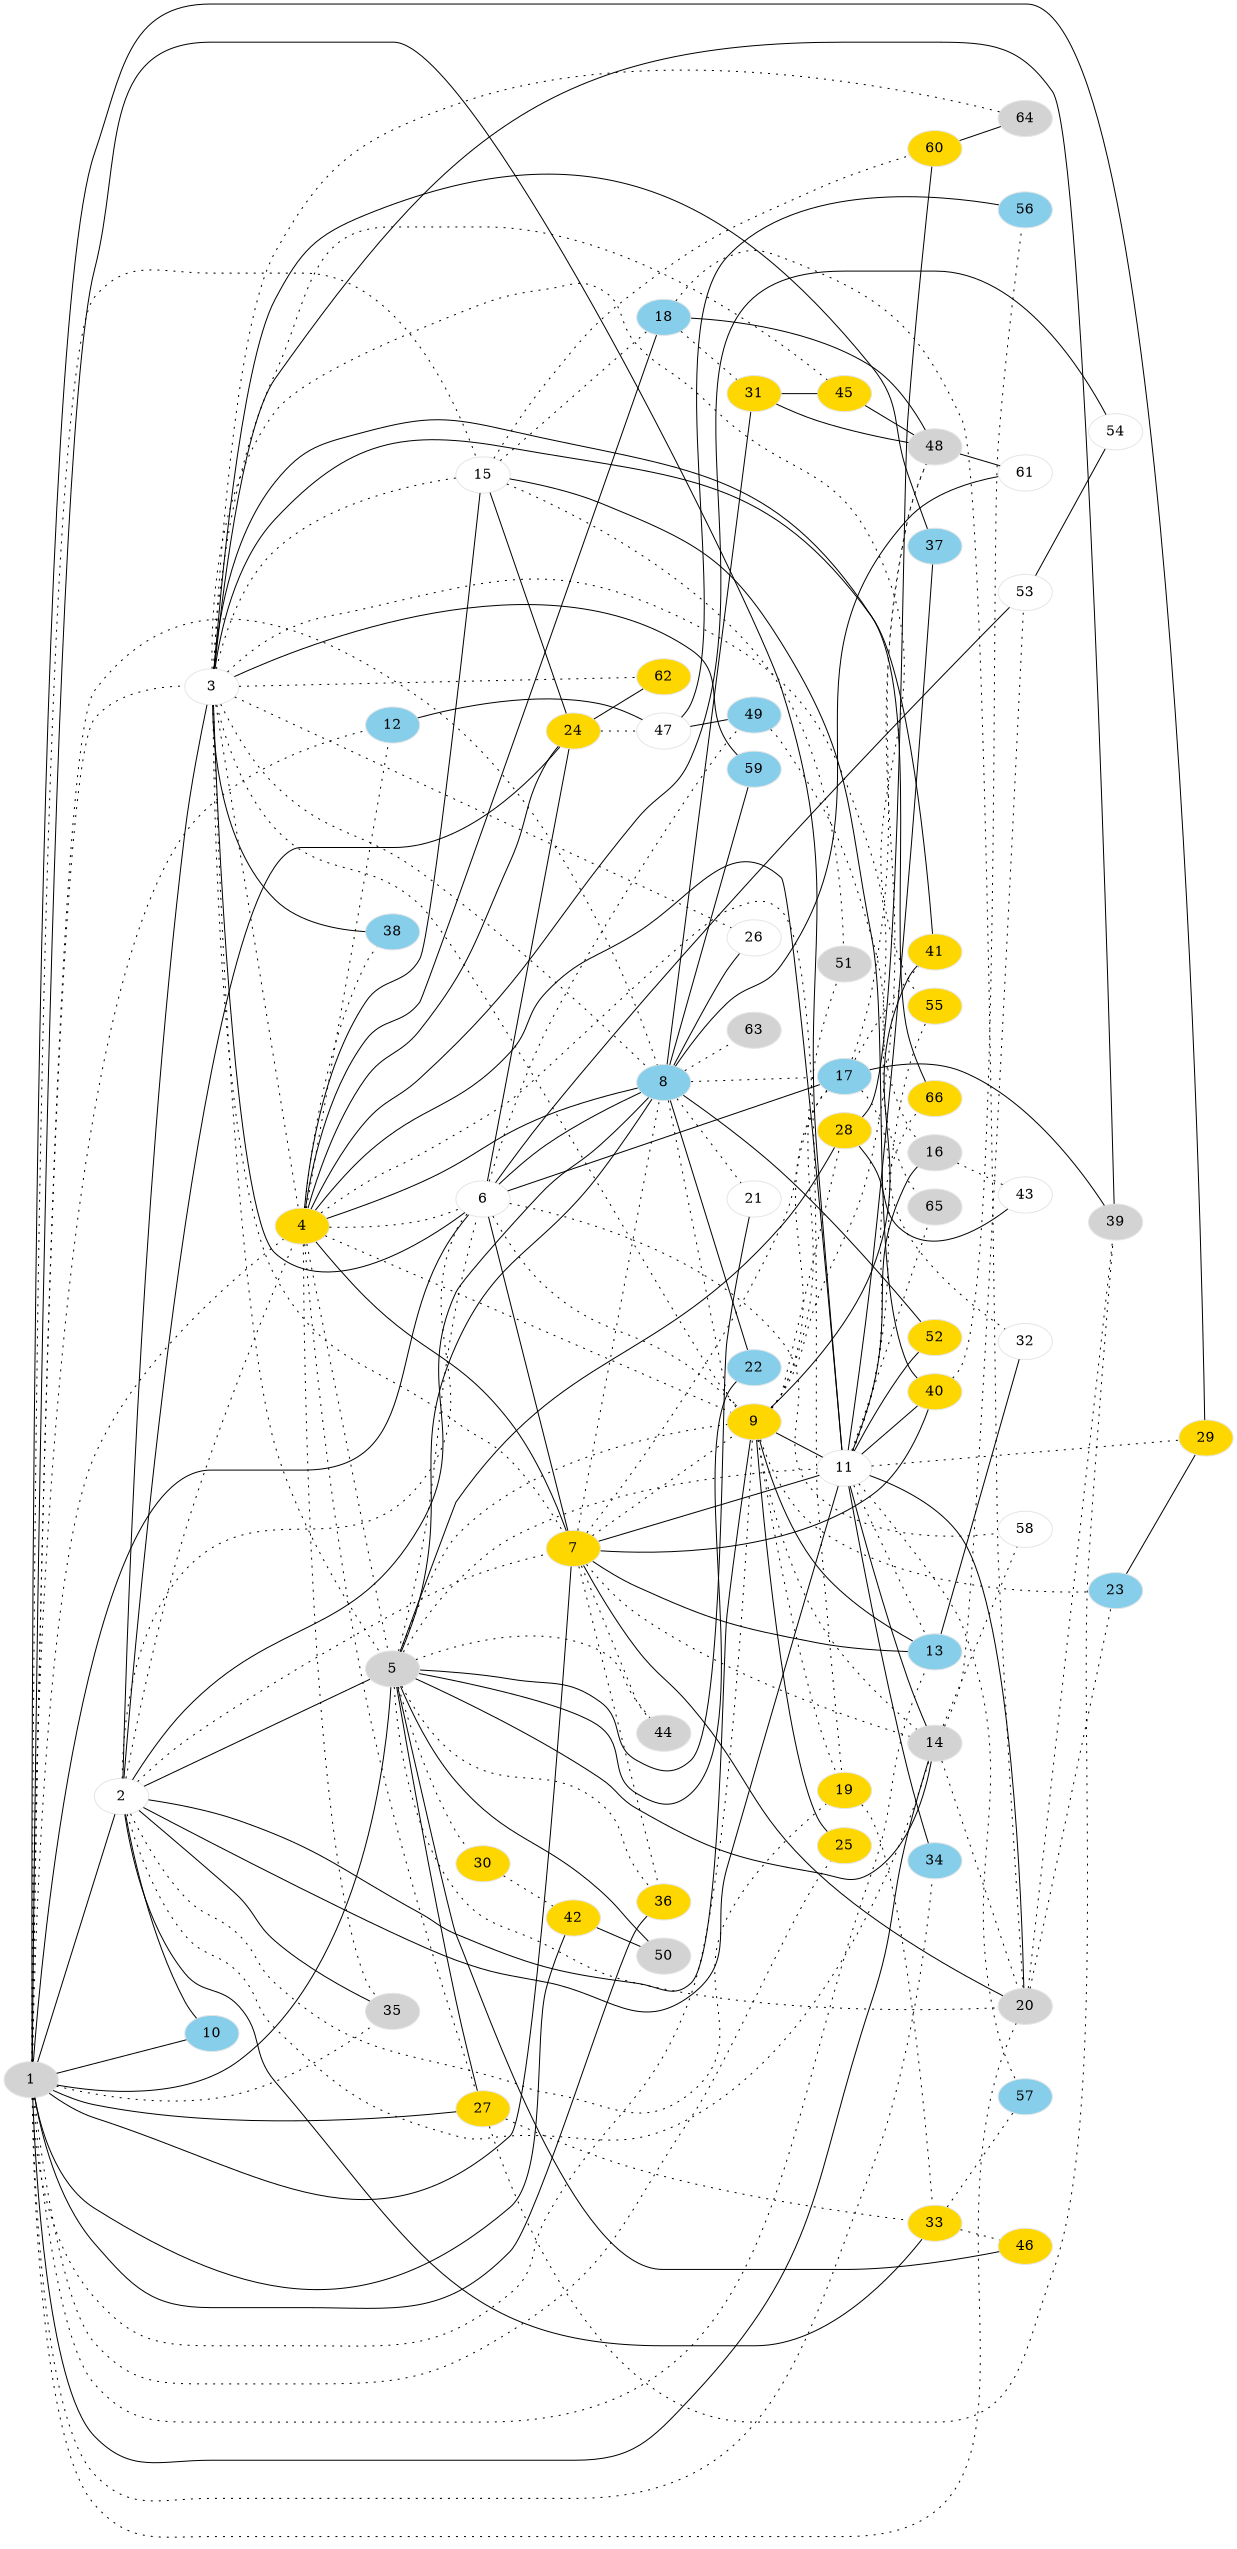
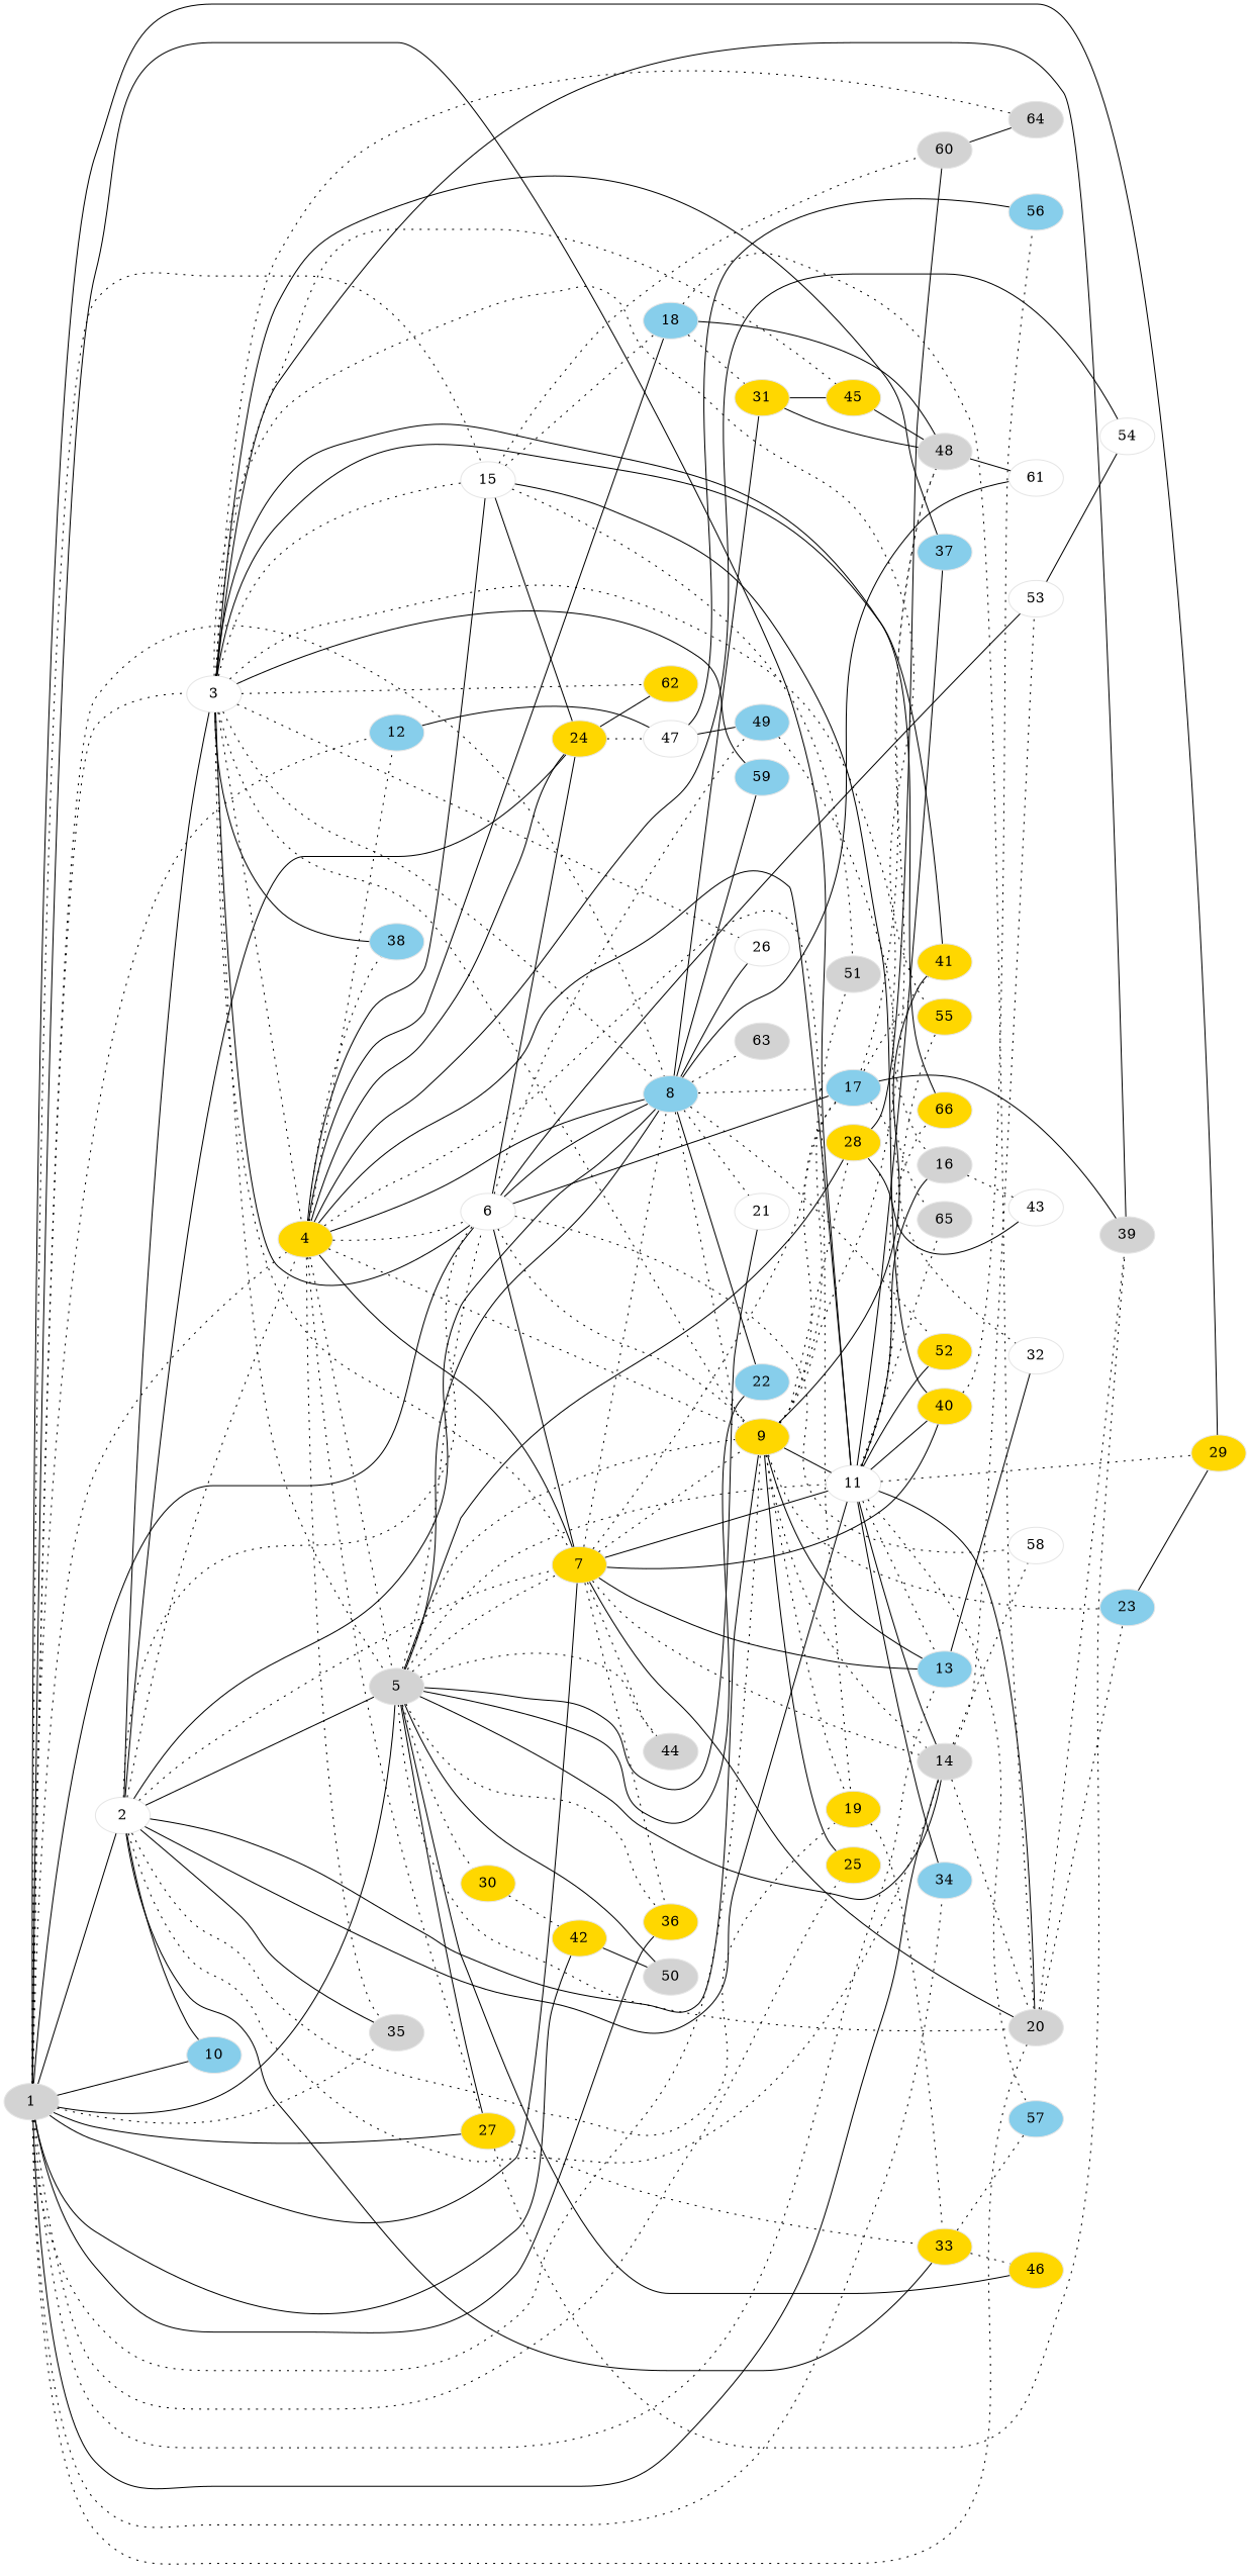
  graph {
    fontname="DejaVu Serif"
    rankdir=LR
    node [color=gray90 fillcolor=gold fontname="DejaVu Serif" style=filled]
    edge [fontname="DejaVu Serif" style=dotted weight=1.0]
    1 [fillcolor=lightgrey]
    2 [fillcolor=white]
    3 [fillcolor=white]
    4
    5 [fillcolor=lightgrey]
    6 [fillcolor=white]
    7
    8 [fillcolor=skyblue]
    9
    10 [fillcolor=skyblue]
    11 [fillcolor=white]
    12 [fillcolor=skyblue]
    13 [fillcolor=skyblue]
    14 [fillcolor=lightgrey]
    15 [fillcolor=white]
    20 [fillcolor=lightgrey]
    25
    27
    29
    34 [fillcolor=skyblue]
    35 [fillcolor=lightgrey]
    36
    42
    19
    24
    33
    16 [fillcolor=lightgrey]
    26 [fillcolor=white]
    37 [fillcolor=skyblue]
    38 [fillcolor=skyblue]
    39 [fillcolor=lightgrey]
    41
    45
    55
    59 [fillcolor=skyblue]
    62
    64 [fillcolor=lightgrey]
    66
    18 [fillcolor=skyblue]
    54 [fillcolor=white]
    21 [fillcolor=white]
    22 [fillcolor=skyblue]
    28
    30
    44 [fillcolor=lightgrey]
    46
    50 [fillcolor=lightgrey]
    17 [fillcolor=skyblue]
    49 [fillcolor=skyblue]
    53 [fillcolor=white]
    58 [fillcolor=white]
    40
    31
    52
    61 [fillcolor=white]
    63 [fillcolor=lightgrey]
    23 [fillcolor=skyblue]
    48 [fillcolor=lightgrey]
    51 [fillcolor=lightgrey]
    57 [fillcolor=skyblue]
    65 [fillcolor=lightgrey]
    47 [fillcolor=white]
    32 [fillcolor=white]
-   60
+   60 [fillcolor=lightgrey]
    43 [fillcolor=white]
    56 [fillcolor=skyblue]
    1 -- 2 [style=solid weight=2.0]
    1 -- 3 [weight=2.0]
    1 -- 4 [weight=3.0]
    1 -- 5 [style=solid weight=3.0]
    1 -- 6 [style=solid weight=3.0]
    1 -- 7 [style=solid weight=2.0]
    1 -- 8 [weight=2.0]
    1 -- 9 [weight=2.0]
    1 -- 10 [style=solid]
    1 -- 11 [style=solid]
    1 -- 12 [weight=2.0]
    1 -- 13 [weight=2.0]
    1 -- 14 [style=solid]
    1 -- 15
    1 -- 20 [weight=7.0]
    1 -- 25
    1 -- 27 [style=solid]
    1 -- 29 [style=solid]
    1 -- 34
    1 -- 35
    1 -- 36 [style=solid]
    1 -- 42 [style=solid]
    2 -- 3 [style=solid]
    2 -- 4
    2 -- 5 [style=solid weight=2.0]
    2 -- 6
    2 -- 7
    2 -- 8 [style=solid]
    2 -- 9 [style=solid weight=3.0]
    2 -- 10 [style=solid]
    2 -- 11 [style=solid]
    2 -- 14
    2 -- 35 [style=solid]
    2 -- 19
    2 -- 24 [style=solid]
    2 -- 33 [style=solid]
    3 -- 4
    3 -- 5
    3 -- 6 [style=solid]
    3 -- 7
    3 -- 8
    3 -- 9 [weight=2.0]
    3 -- 15
    3 -- 16
    3 -- 26
    3 -- 37 [style=solid]
    3 -- 38 [style=solid]
    3 -- 39 [style=solid]
    3 -- 41 [style=solid]
    3 -- 45
    3 -- 55
    3 -- 59 [style=solid]
    3 -- 62
    3 -- 64
    3 -- 66 [style=solid]
    4 -- 5 [weight=2.0]
    4 -- 6
    4 -- 7 [style=solid weight=2.0]
    4 -- 8 [style=solid]
    4 -- 9
    4 -- 11 [style=solid]
    4 -- 12 [weight=2.0]
    4 -- 15 [style=solid weight=2.0]
    4 -- 27
    4 -- 35
    4 -- 19
    4 -- 24 [style=solid]
    4 -- 38
    4 -- 18 [style=solid]
    4 -- 54 [style=solid]
    5 -- 6
+   5 -- 7
    5 -- 8 [style=solid]
    5 -- 9
    5 -- 11 [weight=4.0]
    5 -- 14 [style=solid]
    5 -- 20
    5 -- 27 [style=solid weight=2.0]
    5 -- 36
    5 -- 21 [style=solid]
    5 -- 22 [style=solid]
    5 -- 28 [style=solid]
    5 -- 30
    5 -- 44 [weight=2.0]
    5 -- 46 [style=solid]
    5 -- 50 [style=solid]
    6 -- 7 [style=solid]
    6 -- 8 [style=solid]
    6 -- 9
    6 -- 24 [style=solid]
    6 -- 17 [style=solid]
    6 -- 49
    6 -- 53 [style=solid]
    6 -- 58
    7 -- 8
    7 -- 9
    7 -- 11 [style=solid weight=17.0]
    7 -- 13 [style=solid]
    7 -- 14
    7 -- 20 [style=solid weight=3.0]
    7 -- 36
    7 -- 44
    7 -- 17
    7 -- 40 [style=solid]
    8 -- 9 [weight=2.0]
    8 -- 26 [style=solid]
    8 -- 59 [style=solid]
    8 -- 21
    8 -- 22 [style=solid]
    8 -- 17
    8 -- 31 [style=solid]
-   8 -- 52 [style=solid]
+   8 -- 52
    8 -- 61 [style=solid]
    8 -- 63
    9 -- 11 [style=solid]
    9 -- 13 [style=solid]
    9 -- 14
    9 -- 25 [style=solid]
    9 -- 19
    9 -- 41 [style=solid]
    9 -- 28
    9 -- 17
    9 -- 23
    9 -- 48
    9 -- 51
    11 -- 13
    11 -- 14 [style=solid]
    11 -- 20 [style=solid]
    11 -- 29
    11 -- 34 [style=solid]
    11 -- 16 [style=solid]
    11 -- 37 [style=solid]
    11 -- 55
    11 -- 66
    11 -- 40 [style=solid]
    11 -- 52 [style=solid]
    11 -- 57
    11 -- 65
    12 -- 47 [style=solid]
    13 -- 32 [style=solid]
    14 -- 20
    14 -- 53
    14 -- 58
    15 -- 24 [style=solid]
    15 -- 18
    15 -- 40 [style=solid weight=2.0]
    15 -- 51
    15 -- 60
    20 -- 39
    20 -- 23
    27 -- 33
    27 -- 39
    42 -- 50 [style=solid]
    19 -- 33
    24 -- 62 [style=solid]
    24 -- 47
    33 -- 46
    33 -- 57
    16 -- 43
    45 -- 48 [style=solid]
    18 -- 20
    18 -- 31
    18 -- 48 [style=solid]
    28 -- 60 [style=solid]
    28 -- 43 [style=solid]
    30 -- 42
    17 -- 39 [style=solid]
    17 -- 41
    17 -- 48
    17 -- 32
    49 -- 65
    53 -- 54 [style=solid]
    40 -- 56
    31 -- 45 [style=solid]
    31 -- 48 [style=solid]
    23 -- 29 [style=solid]
    48 -- 61 [style=solid]
    47 -- 49 [style=solid]
    47 -- 56 [style=solid]
    60 -- 64 [style=solid]
  }
